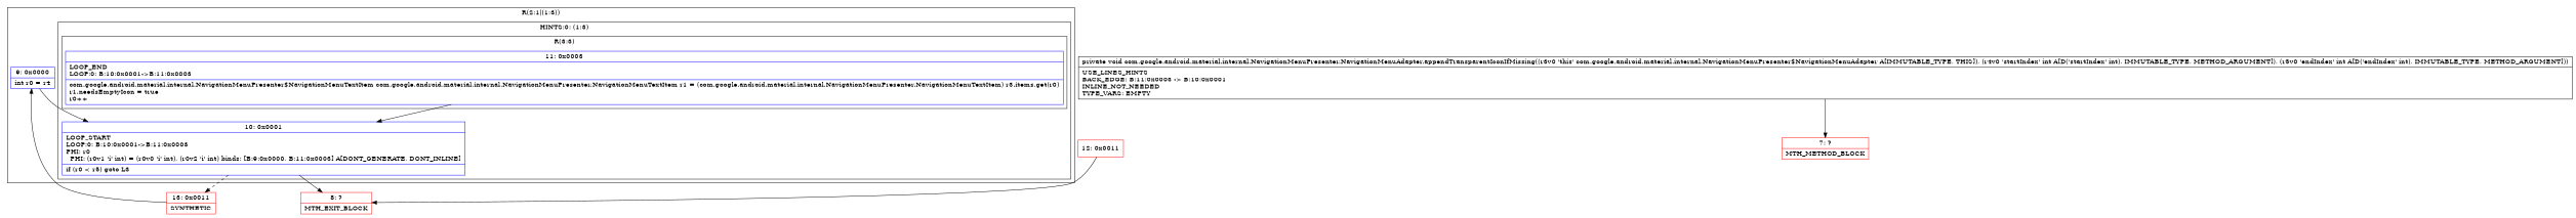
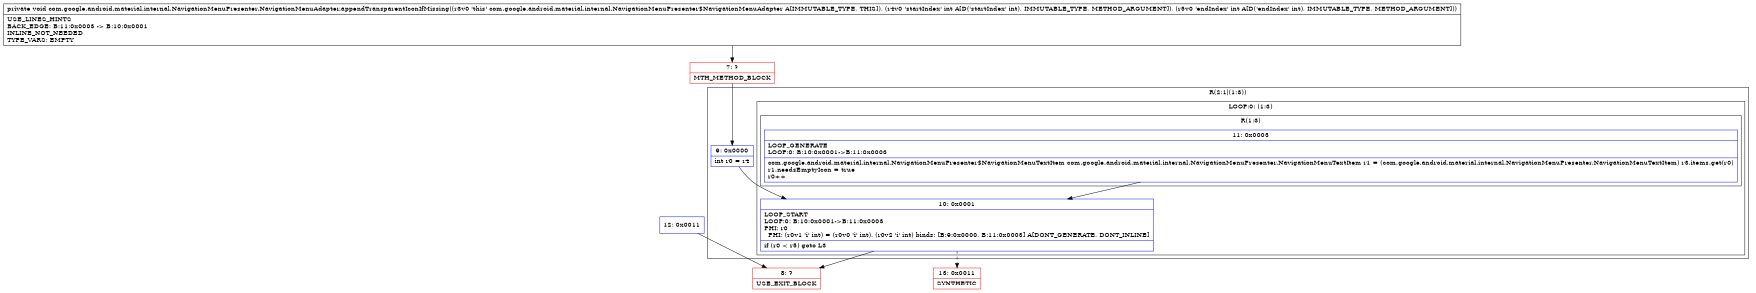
  digraph {
    node [color=red shape=record]
-   n1 [color=blue label="{11\:\ 0x0003|LOOP_END\lLOOP:0: B:10:0x0001\-\>B:11:0x0003\l|com.google.android.material.internal.NavigationMenuPresenter$NavigationMenuTextItem com.google.android.material.internal.NavigationMenuPresenter.NavigationMenuTextItem r1 = (com.google.android.material.internal.NavigationMenuPresenter.NavigationMenuTextItem) r3.items.get(r0)\lr1.needsEmptyIcon = true\lr0++\l}"]
+   n1 [color=blue label="{11\:\ 0x0003|LOOP_GENERATE\lLOOP:0: B:10:0x0001\-\>B:11:0x0003\l|com.google.android.material.internal.NavigationMenuPresenter$NavigationMenuTextItem com.google.android.material.internal.NavigationMenuPresenter.NavigationMenuTextItem r1 = (com.google.android.material.internal.NavigationMenuPresenter.NavigationMenuTextItem) r3.items.get(r0)\lr1.needsEmptyIcon = true\lr0++\l}"]
    n2 [color=blue label="{10\:\ 0x0001|LOOP_START\lLOOP:0: B:10:0x0001\-\>B:11:0x0003\lPHI: r0 \l  PHI: (r0v1 'i' int) = (r0v0 'i' int), (r0v2 'i' int) binds: [B:9:0x0000, B:11:0x0003] A[DONT_GENERATE, DONT_INLINE]\l|if (r0 \< r5) goto L3\l}"]
    n3 [color=blue label="{9\:\ 0x0000|int r0 = r4\l}"]
    n4 [label="{13\:\ 0x0011|SYNTHETIC\l}"]
-   n5 [label="{8\:\ ?|MTH_EXIT_BLOCK\l}"]
+   n5 [label="{8\:\ ?|USE_EXIT_BLOCK\l}"]
    n6 [label="{7\:\ ?|MTH_METHOD_BLOCK\l}"]
-   n7 [label="{12\:\ 0x0011}"]
+   n7 [color=blue label="{12\:\ 0x0011}"]
    n8 [label="{private void com.google.android.material.internal.NavigationMenuPresenter.NavigationMenuAdapter.appendTransparentIconIfMissing((r3v0 'this' com.google.android.material.internal.NavigationMenuPresenter$NavigationMenuAdapter A[IMMUTABLE_TYPE, THIS]), (r4v0 'startIndex' int A[D('startIndex' int), IMMUTABLE_TYPE, METHOD_ARGUMENT]), (r5v0 'endIndex' int A[D('endIndex' int), IMMUTABLE_TYPE, METHOD_ARGUMENT]))  | USE_LINES_HINTS\lBACK_EDGE: B:11:0x0003 \-\> B:10:0x0001\lINLINE_NOT_NEEDED\lTYPE_VARS: EMPTY\l}" color=""]
    subgraph cluster_1 {
      label="R(2:1|(1:3))"
      n3
      subgraph cluster_2 {
-       label="HINTS:0: (1:3)"
+       label="LOOP:0: (1:3)"
        n2
        subgraph cluster_3 {
-         label="R(3:3)"
+         label="R(1:3)"
          n1
        }
      }
    }
    n1 -> n2
    n2 -> n4 [style=dashed]
    n2 -> n5
    n3 -> n2
-   n4 -> n3
+   n6 -> n3
    n7 -> n5
    n8 -> n6
  }
